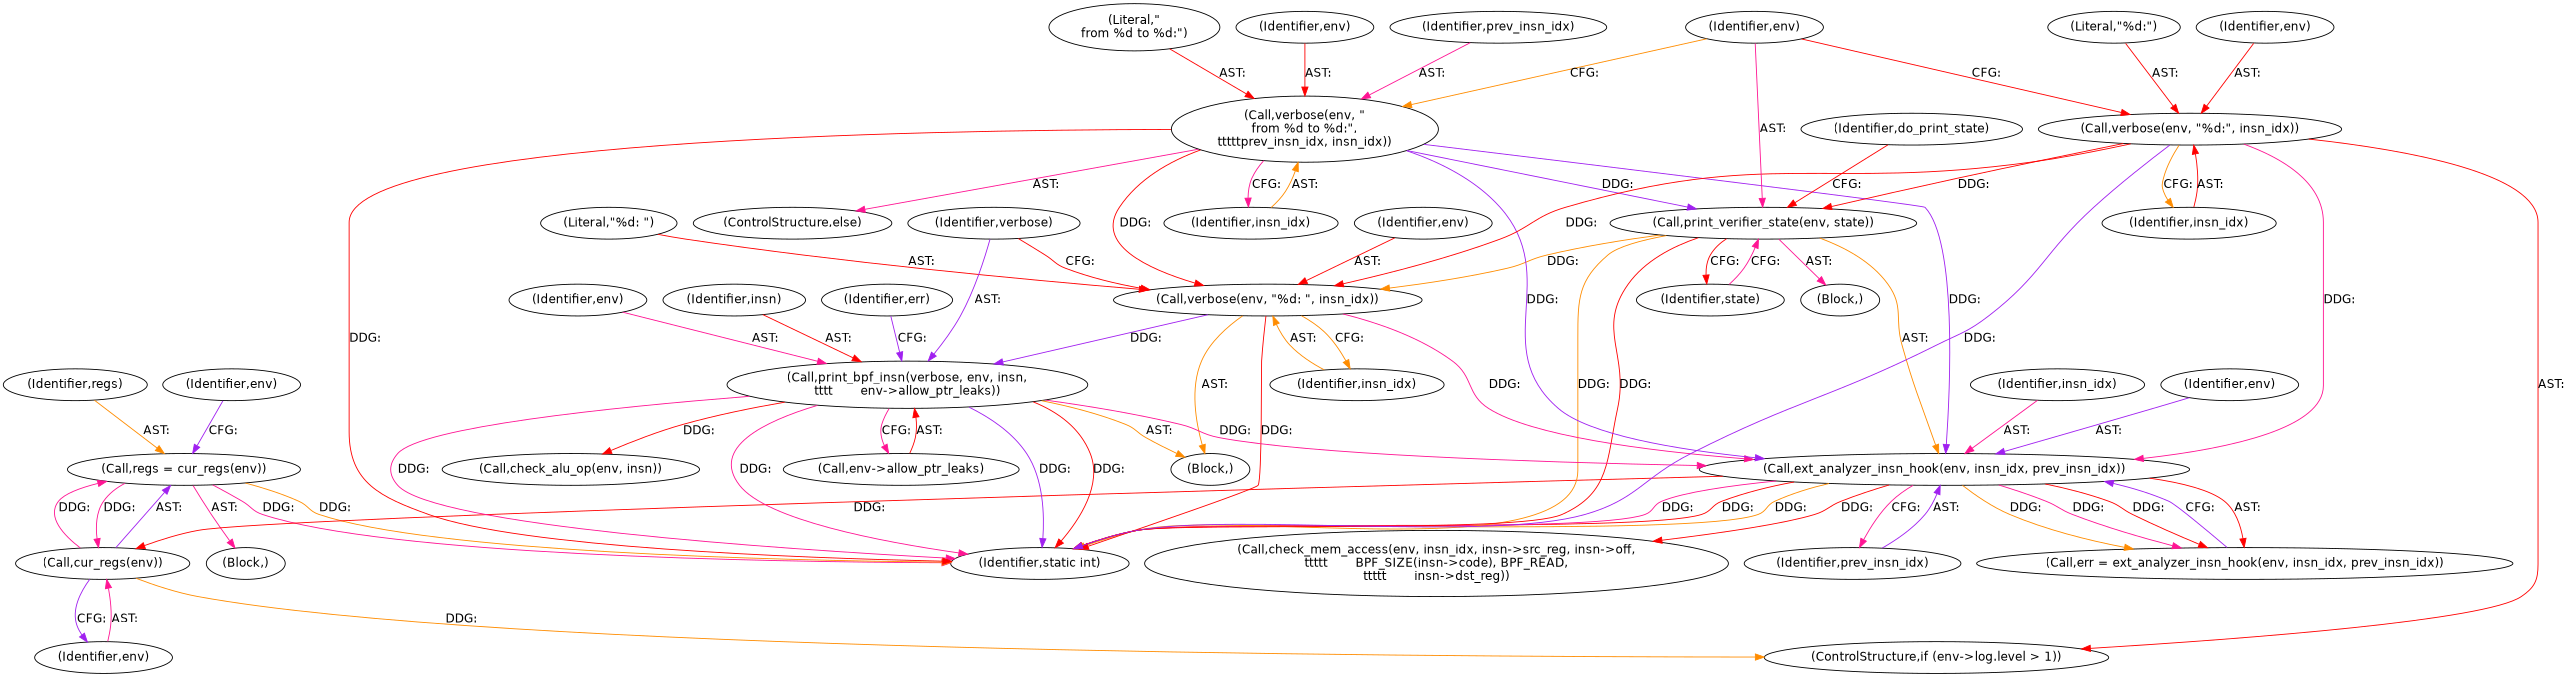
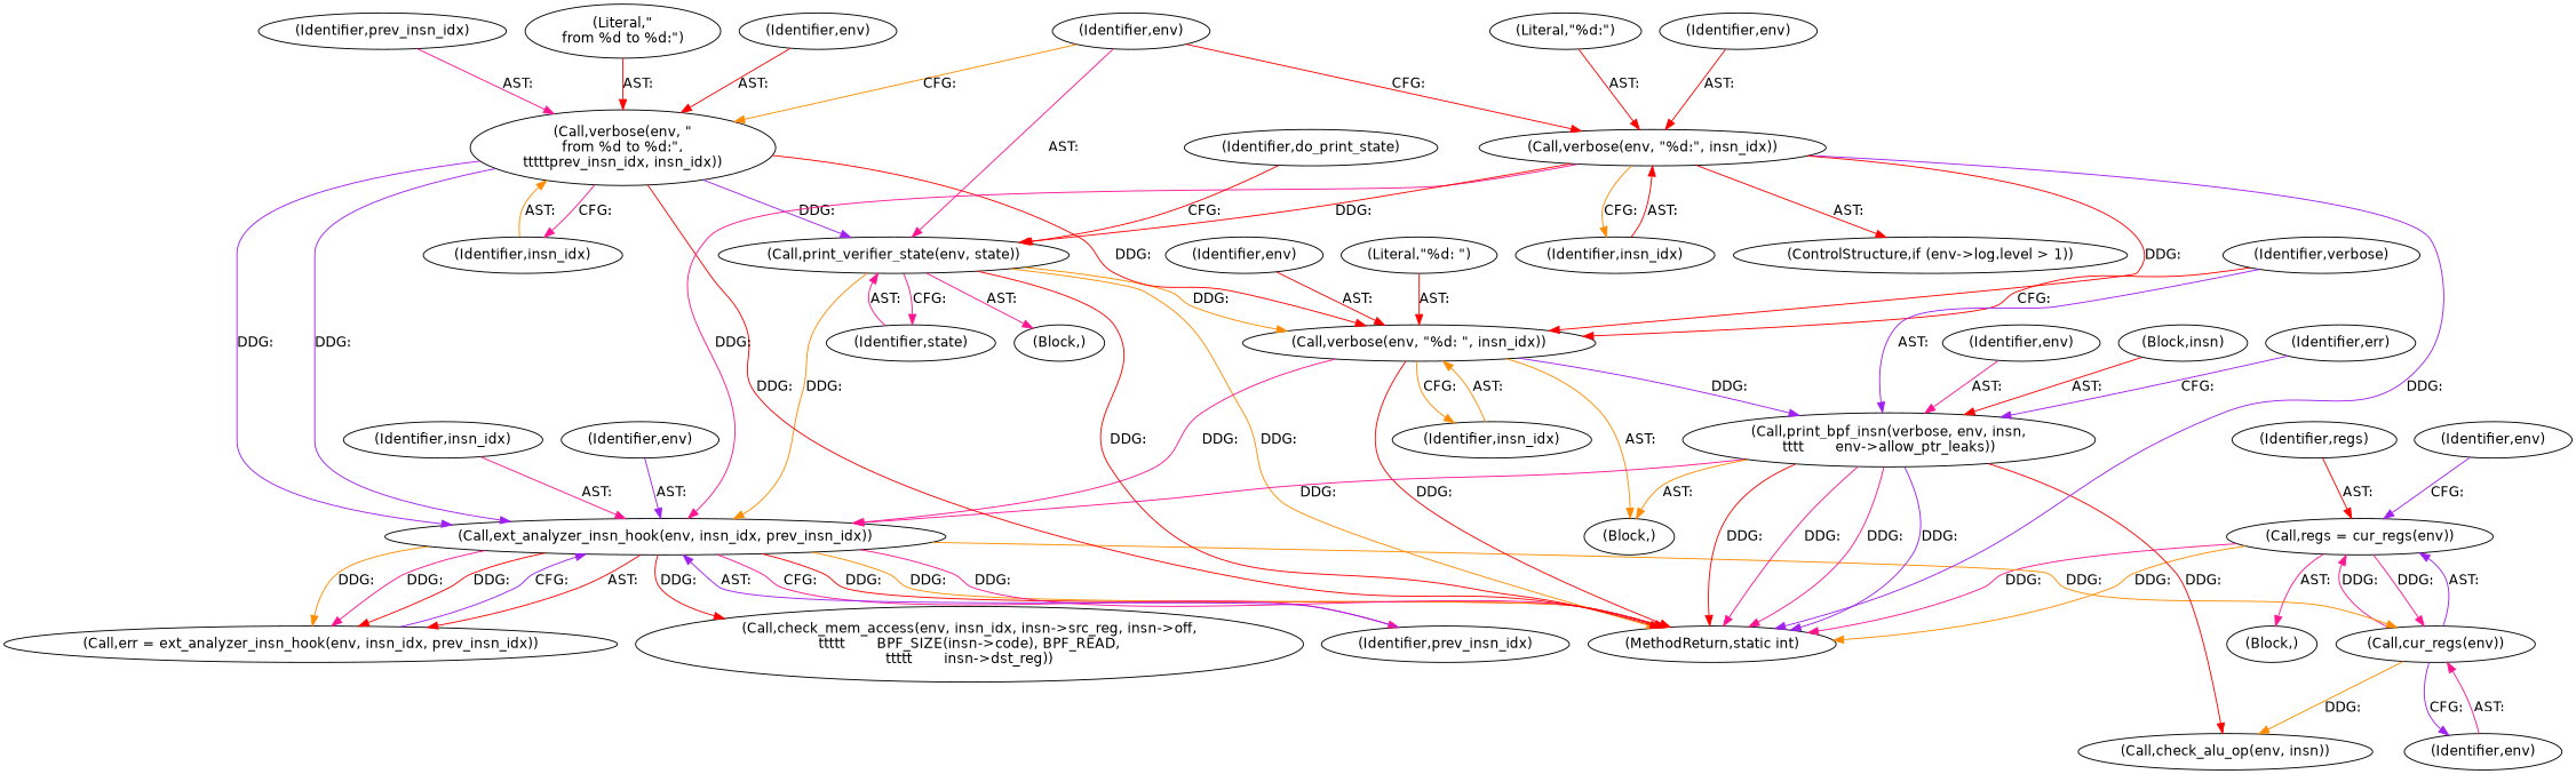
  digraph {
    fontname="DejaVu Sans"
    node [fontname="DejaVu Sans"]
    edge [color=red fontname="DejaVu Sans"]
    n1 [label="(Call,regs = cur_regs(env))"]
    n2 [label="(Call,cur_regs(env))"]
    n3 [label="(Block,)"]
-   n4 [label="(Identifier,static int)"]
+   n4 [label="(MethodReturn,static int)"]
    n5 [label="(Call,check_alu_op(env, insn))"]
    n6 [label="(Identifier,env)"]
    n7 [label="(Call,ext_analyzer_insn_hook(env, insn_idx, prev_insn_idx))"]
    n8 [label="(Call,check_mem_access(env, insn_idx, insn->src_reg, insn->off,\n\t\t\t\t\t       BPF_SIZE(insn->code), BPF_READ,\n\t\t\t\t\t       insn->dst_reg))"]
    n9 [label="(Identifier,prev_insn_idx)"]
    n10 [label="(Call,err = ext_analyzer_insn_hook(env, insn_idx, prev_insn_idx))"]
    n11 [label="(Call,print_verifier_state(env, state))"]
    n12 [label="(Call,verbose(env, \"%d: \", insn_idx))"]
    n13 [label="(Block,)"]
    n14 [label="(Identifier,state)"]
    n15 [label="(Call,print_bpf_insn(verbose, env, insn,\n\t\t\t\t       env->allow_ptr_leaks))"]
    n16 [label="(Block,)"]
    n17 [label="(Identifier,insn_idx)"]
    n18 [label="(Call,verbose(env, \"\nfrom %d to %d:\",\n\t\t\t\t\tprev_insn_idx, insn_idx))"]
    n19 [label="(Identifier,insn_idx)"]
-   n20 [label="(ControlStructure,else)"]
    n21 [label="(Call,verbose(env, \"%d:\", insn_idx))"]
    n22 [label="(Identifier,insn_idx)"]
    n23 [label="(ControlStructure,if (env->log.level > 1))"]
-   n24 [label="(Call,env->allow_ptr_leaks)"]
    n25 [label="(Identifier,insn_idx)"]
    n26 [label="(Identifier,env)"]
    n27 [label="(Identifier,env)"]
    n28 [label="(Identifier,regs)"]
    n29 [label="(Identifier,env)"]
    n30 [label="(Identifier,prev_insn_idx)"]
-   n31 [label="(Identifier,insn)"]
+   n31 [label="(Block,insn)"]
    n32 [label="(Identifier,env)"]
    n33 [label="(Literal,\"\nfrom %d to %d:\")"]
    n34 [label="(Identifier,env)"]
    n35 [label="(Identifier,env)"]
    n36 [label="(Literal,\"%d:\")"]
    n37 [label="(Identifier,err)"]
    n38 [label="(Identifier,do_print_state)"]
    n39 [label="(Identifier,env)"]
    n40 [label="(Literal,\"%d: \")"]
    n41 [label="(Identifier,verbose)"]
    n1 -> n2 [color=deeppink label="DDG: "]
    n1 -> n3 [color=deeppink label="AST: "]
    n1 -> n4 [color=deeppink label="DDG: "]
    n1 -> n4 [color=darkorange label="DDG: "]
    n2 -> n1 [color=purple label="AST: "]
    n2 -> n1 [color=deeppink label="DDG: "]
-   n2 -> n23 [color=darkorange label="DDG: "]
+   n2 -> n5 [color=darkorange label="DDG: "]
    n2 -> n6 [color=purple label="CFG: "]
    n6 -> n2 [color=deeppink label="AST: "]
-   n7 -> n2 [label="DDG: "]
+   n7 -> n2 [color=darkorange label="DDG: "]
    n7 -> n4 [label="DDG: "]
    n7 -> n4 [color=darkorange label="DDG: "]
    n7 -> n4 [color=deeppink label="DDG: "]
    n7 -> n8 [label="DDG: "]
    n7 -> n9 [color=deeppink label="CFG: "]
    n7 -> n10 [label="AST: "]
    n7 -> n10 [color=darkorange label="DDG: "]
    n7 -> n10 [color=deeppink label="DDG: "]
    n7 -> n10 [label="DDG: "]
    n9 -> n7 [color=purple label="AST: "]
    n10 -> n7 [color=purple label="CFG: "]
    n11 -> n4 [color=darkorange label="DDG: "]
    n11 -> n4 [label="DDG: "]
-   n11 -> n7 [color=darkorange label="AST: "]
+   n11 -> n7 [color=darkorange label="DDG: "]
    n11 -> n12 [color=darkorange label="DDG: "]
    n11 -> n13 [color=deeppink label="AST: "]
-   n11 -> n14 [label="CFG: "]
+   n11 -> n14 [color=deeppink label="CFG: "]
    n12 -> n4 [label="DDG: "]
    n12 -> n7 [color=deeppink label="DDG: "]
    n12 -> n15 [color=purple label="DDG: "]
    n12 -> n16 [color=darkorange label="AST: "]
    n12 -> n17 [color=darkorange label="CFG: "]
-   n14 -> n11 [color=deeppink label="CFG: "]
+   n14 -> n11 [color=deeppink label="AST: "]
    n15 -> n4 [label="DDG: "]
    n15 -> n4 [color=deeppink label="DDG: "]
    n15 -> n4 [color=deeppink label="DDG: "]
    n15 -> n4 [color=purple label="DDG: "]
    n15 -> n5 [label="DDG: "]
    n15 -> n7 [color=deeppink label="DDG: "]
    n15 -> n16 [color=darkorange label="AST: "]
-   n15 -> n24 [color=deeppink label="CFG: "]
    n17 -> n12 [color=darkorange label="AST: "]
    n18 -> n4 [label="DDG: "]
    n18 -> n7 [color=purple label="DDG: "]
    n18 -> n7 [color=purple label="DDG: "]
    n18 -> n11 [color=purple label="DDG: "]
    n18 -> n12 [label="DDG: "]
    n18 -> n19 [color=deeppink label="CFG: "]
-   n18 -> n20 [color=deeppink label="AST: "]
    n19 -> n18 [color=darkorange label="AST: "]
    n21 -> n4 [color=purple label="DDG: "]
    n21 -> n7 [color=deeppink label="DDG: "]
    n21 -> n11 [label="DDG: "]
    n21 -> n12 [label="DDG: "]
    n21 -> n22 [color=darkorange label="CFG: "]
    n21 -> n23 [label="AST: "]
    n22 -> n21 [label="AST: "]
-   n24 -> n15 [label="AST: "]
    n25 -> n7 [color=deeppink label="AST: "]
    n26 -> n7 [color=purple label="AST: "]
    n27 -> n15 [color=deeppink label="AST: "]
-   n28 -> n1 [color=darkorange label="AST: "]
+   n28 -> n1 [label="AST: "]
    n29 -> n1 [color=purple label="CFG: "]
    n30 -> n18 [color=deeppink label="AST: "]
    n31 -> n15 [label="AST: "]
    n32 -> n21 [label="AST: "]
    n33 -> n18 [label="AST: "]
    n34 -> n18 [label="AST: "]
    n35 -> n12 [label="AST: "]
    n36 -> n21 [label="AST: "]
    n37 -> n15 [color=purple label="CFG: "]
    n38 -> n11 [label="CFG: "]
    n39 -> n11 [color=deeppink label="AST: "]
    n39 -> n18 [color=darkorange label="CFG: "]
    n39 -> n21 [label="CFG: "]
    n40 -> n12 [label="AST: "]
    n41 -> n12 [label="CFG: "]
    n41 -> n15 [color=purple label="AST: "]
  }
